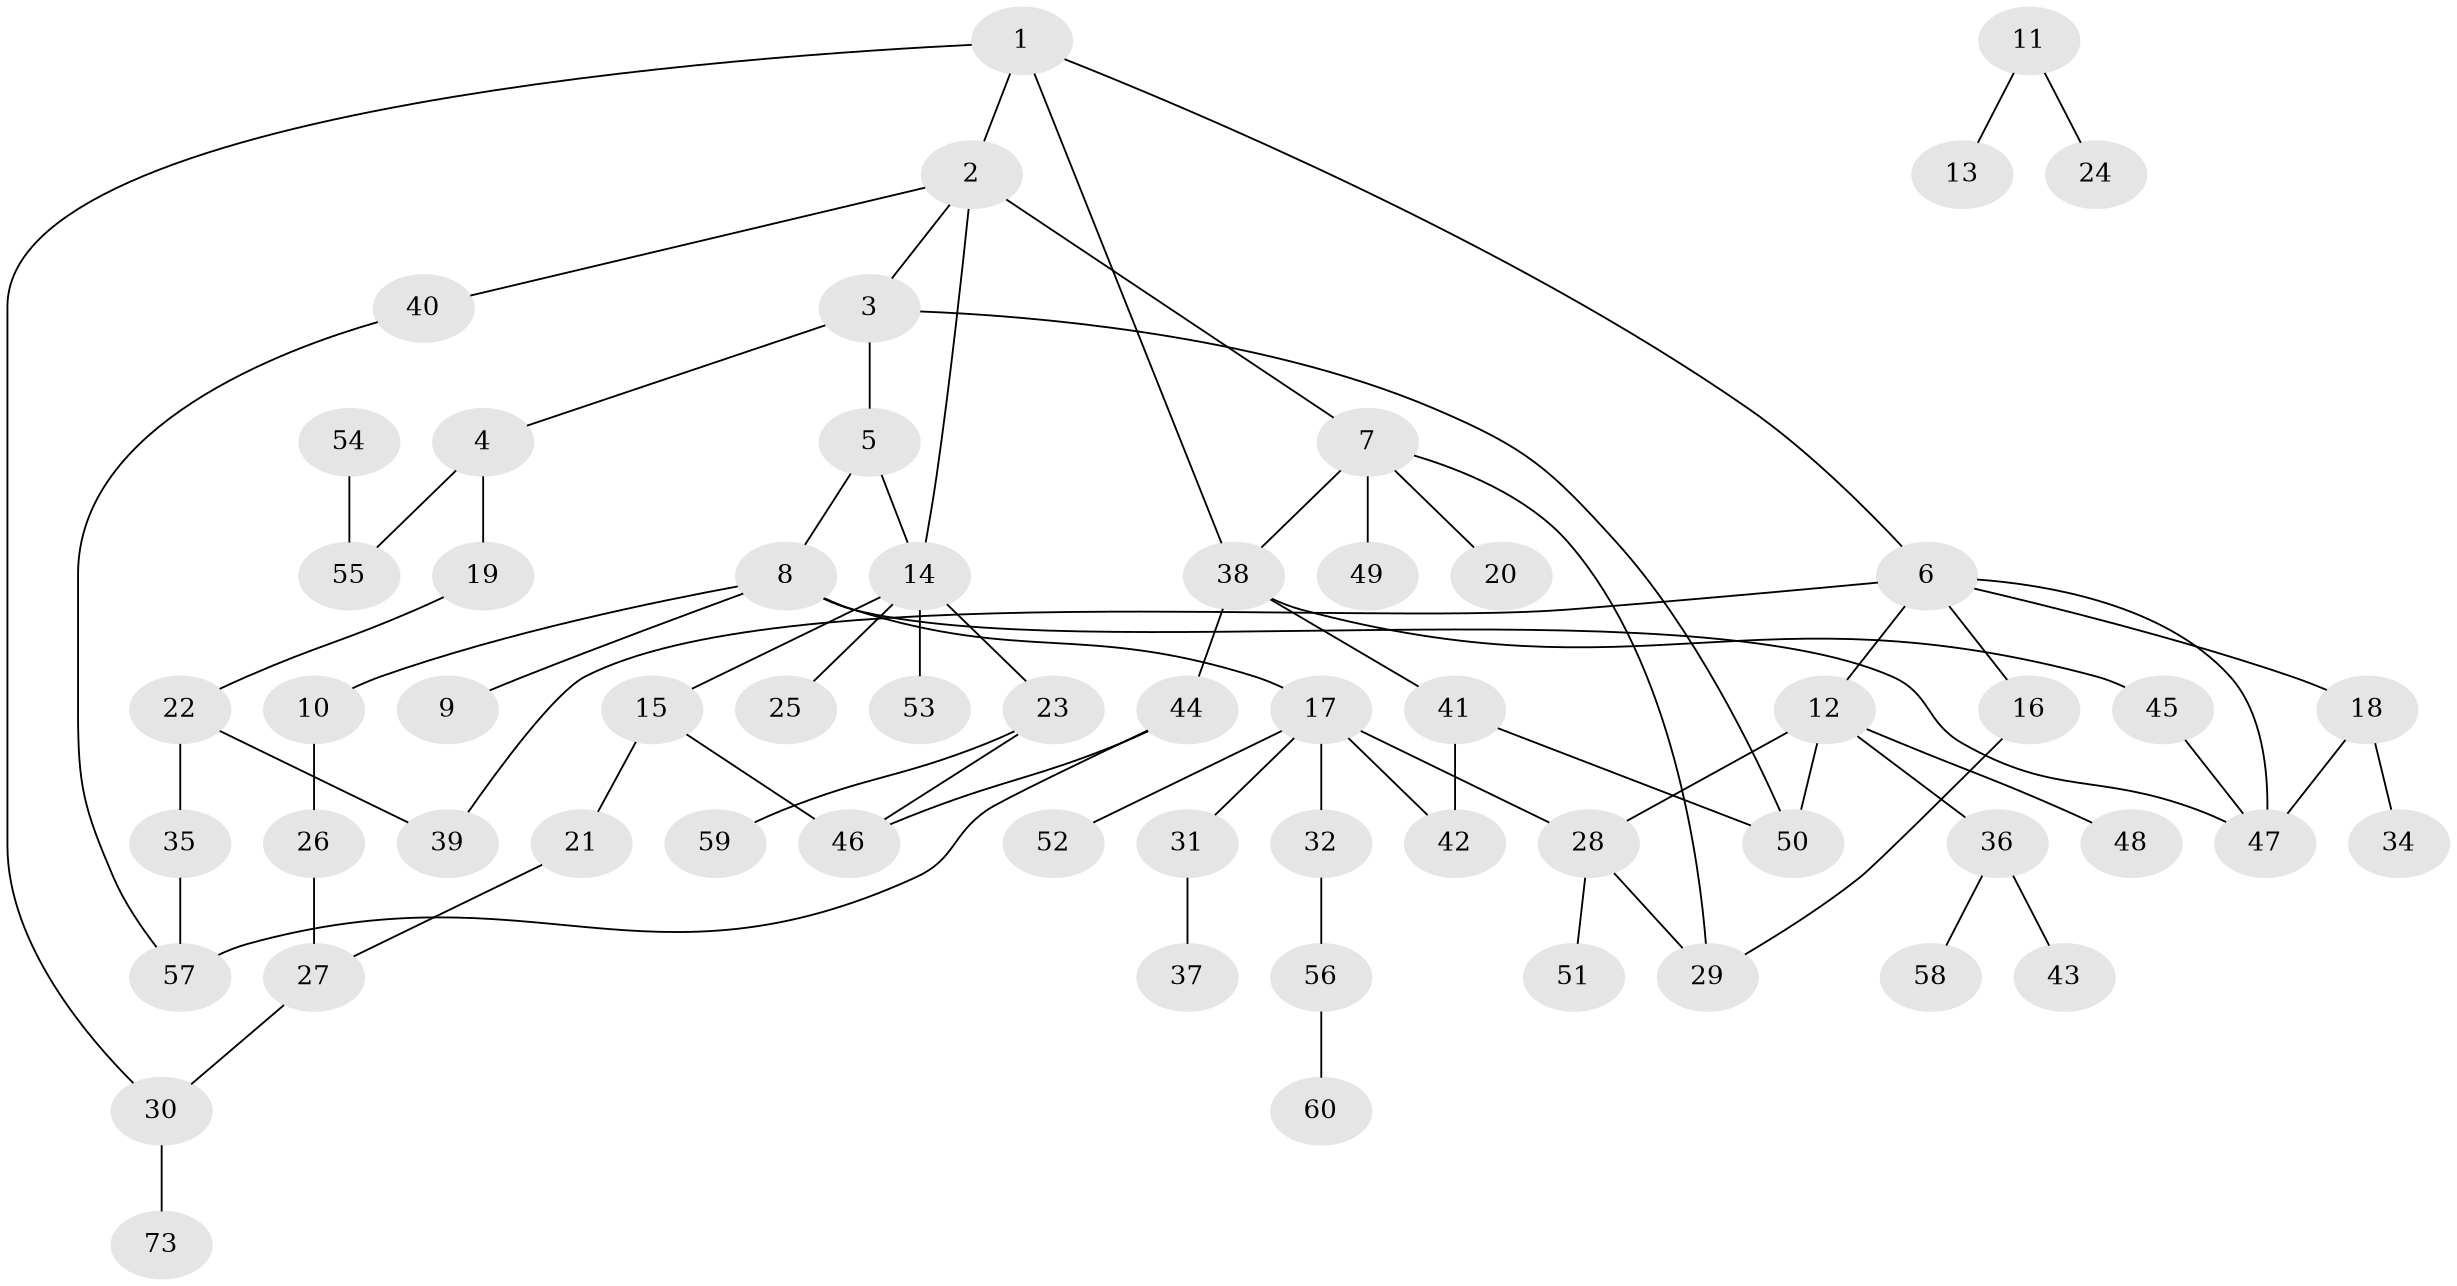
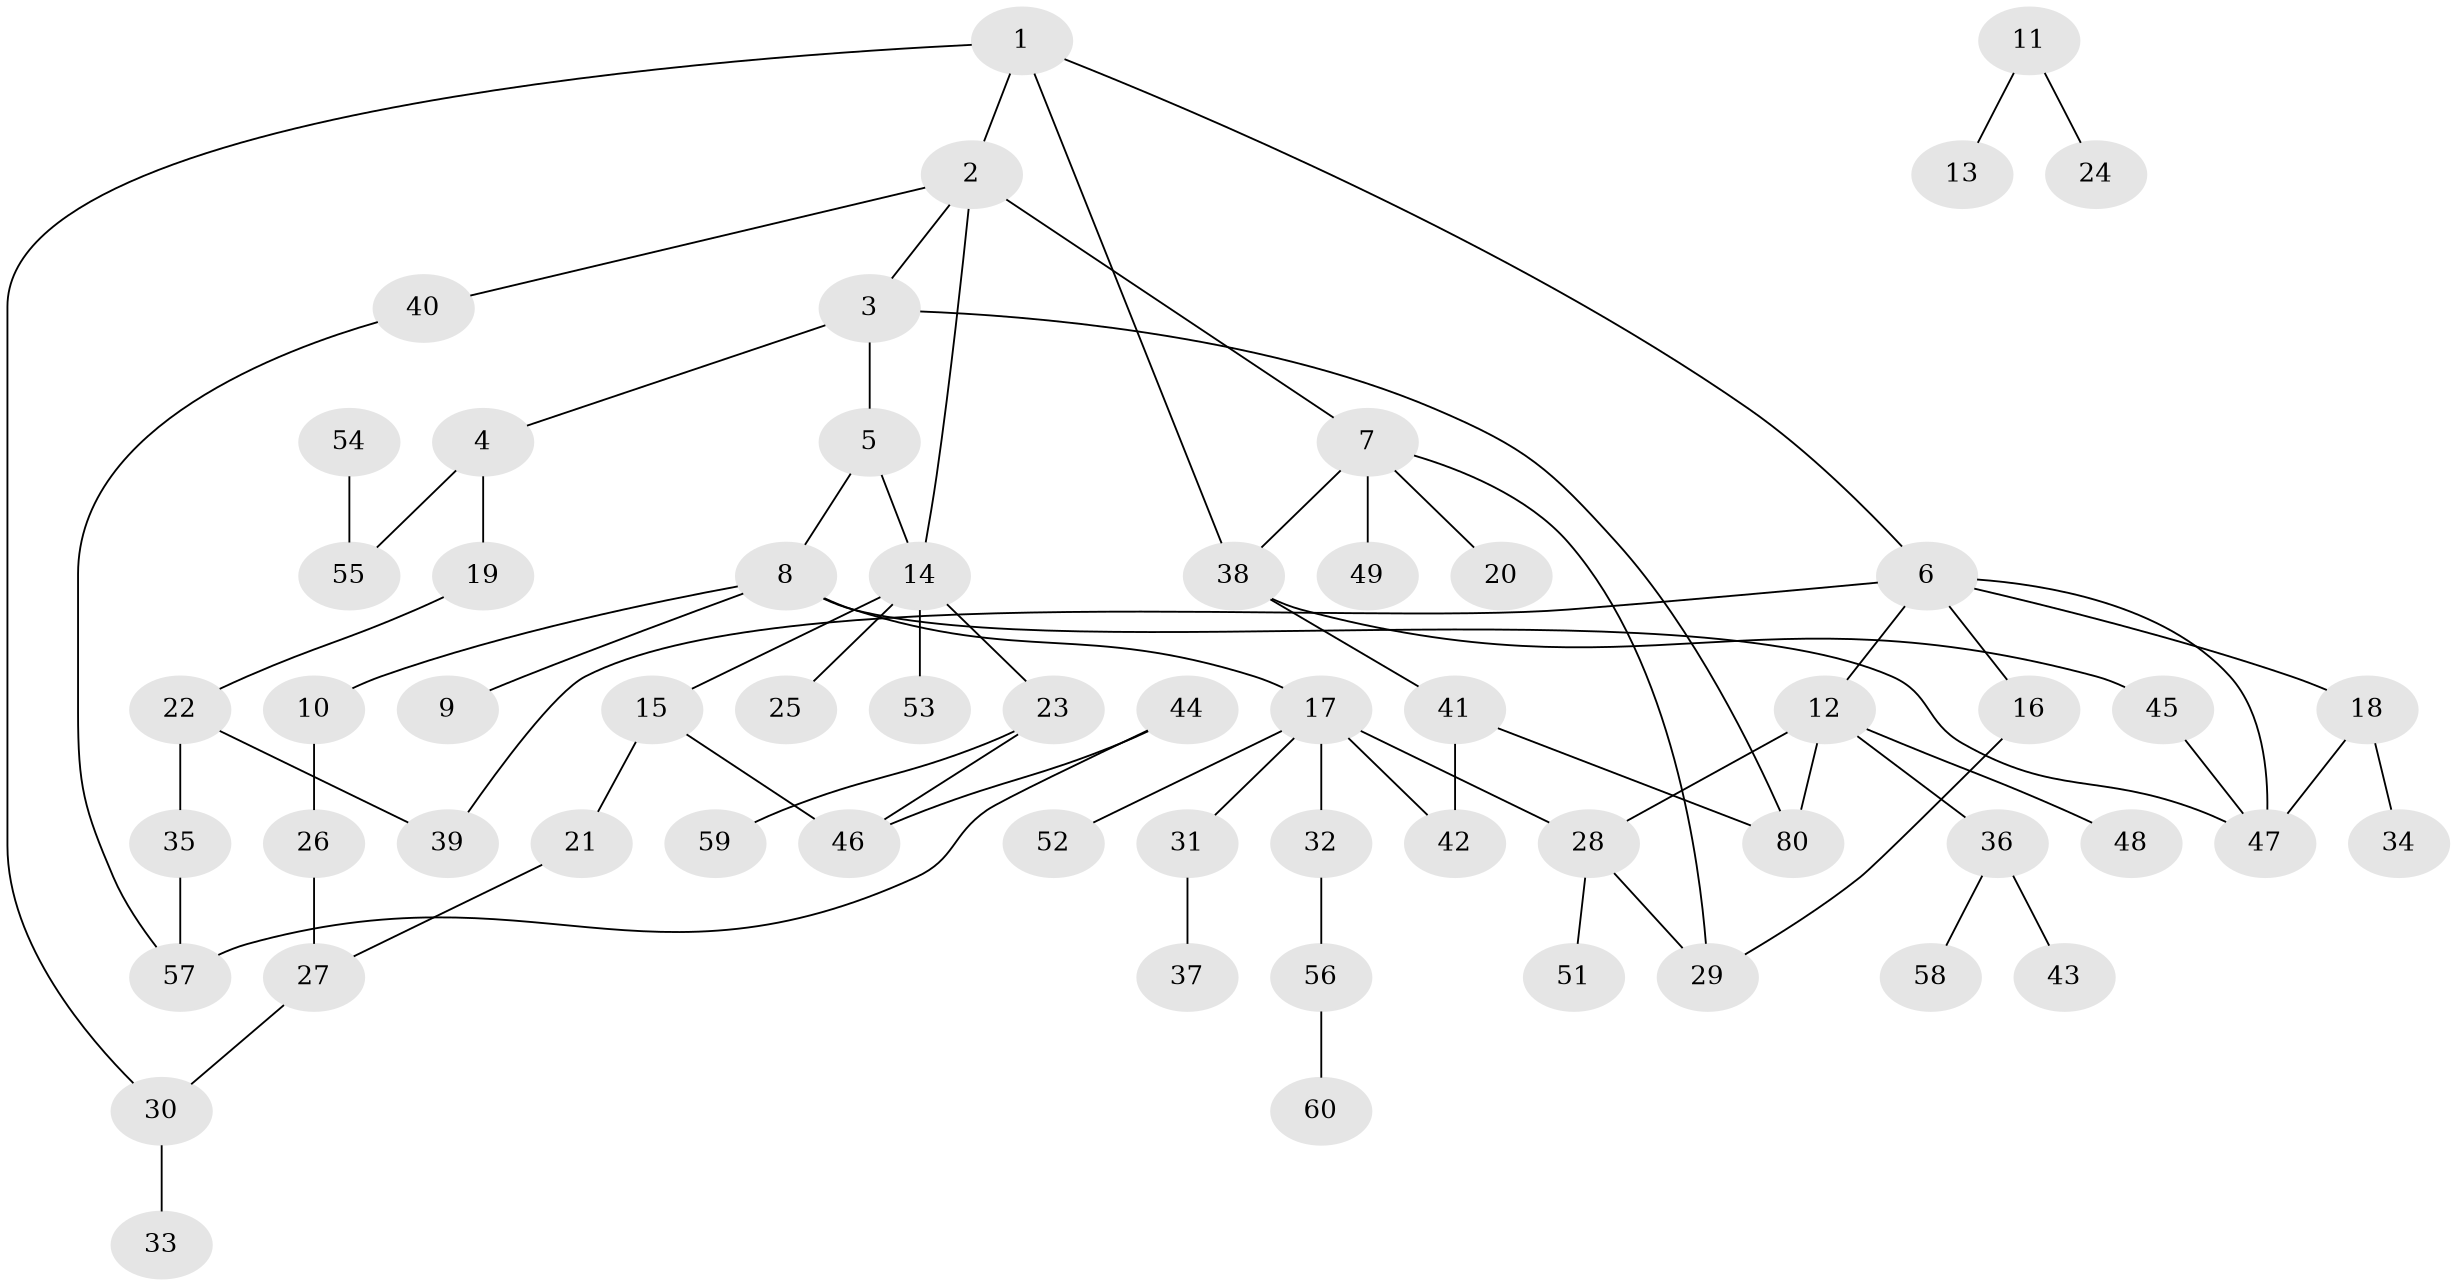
  graph {
    node [color=gray90 style=filled]
    1
    2
    6
    30
    38
    3
    7
    14
    40
    12
    16
    18
    39
    47
-   33 [label=73]
+   33
    41
    44
    45
    4
    5
-   50
+   50 [label=80]
    20
    29
    49
    15
    23
    25
    53
    57
    19
    55
    8
    22
    9
    10
    17
    28
    36
    48
    34
    11
    13
    24
    26
    31
    32
    42
    52
    27
    51
    43
    58
    21
    46
    59
    37
    56
    35
    60
    54
    1 -- 2
    1 -- 6
    1 -- 30
    1 -- 38
    2 -- 3
    2 -- 7
    2 -- 14
    2 -- 40
    6 -- 12
    6 -- 16
    6 -- 18
    6 -- 39
    6 -- 47
    30 -- 33
    38 -- 41
-   38 -- 44
    38 -- 45
    3 -- 4
    3 -- 5
    3 -- 50
    7 -- 38
    7 -- 20
    7 -- 29
    7 -- 49
    14 -- 15
    14 -- 23
    14 -- 25
    14 -- 53
    40 -- 57
    12 -- 50
    12 -- 28
    12 -- 36
    12 -- 48
    16 -- 29
    18 -- 47
    18 -- 34
    41 -- 50
    41 -- 42
    44 -- 57
    44 -- 46
    45 -- 47
    4 -- 19
    4 -- 55
    5 -- 14
    5 -- 8
    15 -- 21
    15 -- 46
    23 -- 46
    23 -- 59
    19 -- 22
    8 -- 47
    8 -- 9
    8 -- 10
    8 -- 17
    22 -- 39
    22 -- 35
    10 -- 26
    17 -- 28
    17 -- 31
    17 -- 32
    17 -- 42
    17 -- 52
    28 -- 29
    28 -- 51
    36 -- 43
    36 -- 58
    11 -- 13
    11 -- 24
    26 -- 27
    31 -- 37
    32 -- 56
    27 -- 30
    21 -- 27
    56 -- 60
    35 -- 57
    54 -- 55
  }
